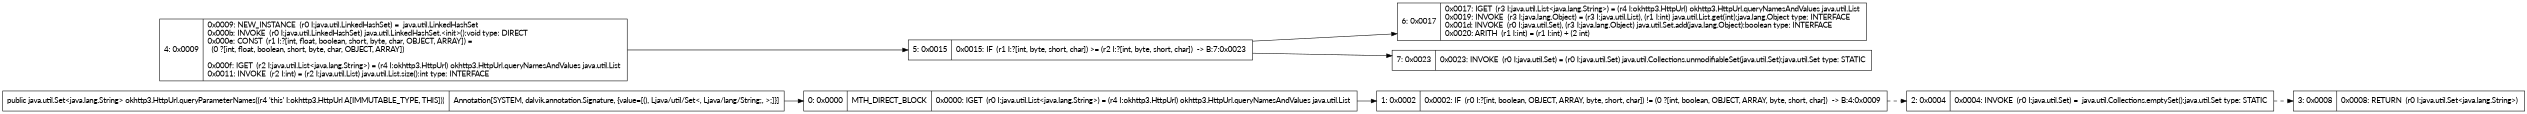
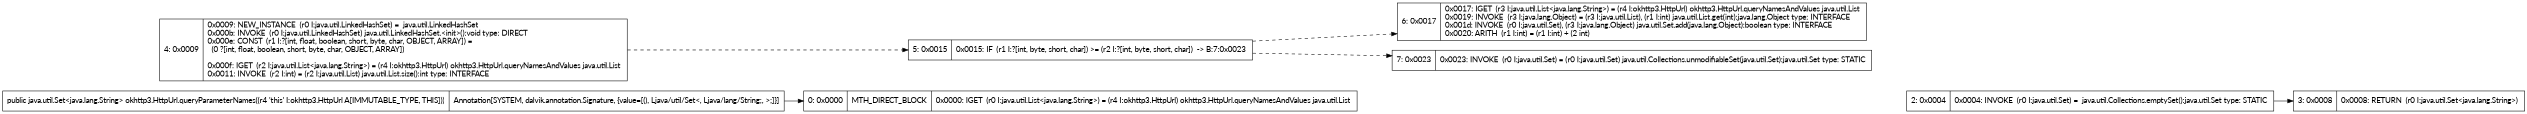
  digraph {
    fontname=Lato
    rankdir=LR
    node [fontname=Lato shape=record]
    edge [fontname=Lato]
    n1 [label="{0\:\ 0x0000|MTH_DIRECT_BLOCK\l|0x0000: IGET  (r0 I:java.util.List\<java.lang.String\>) = (r4 I:okhttp3.HttpUrl) okhttp3.HttpUrl.queryNamesAndValues java.util.List \l}"]
-   n2 [label="{1\:\ 0x0002|0x0002: IF  (r0 I:?[int, boolean, OBJECT, ARRAY, byte, short, char]) != (0 ?[int, boolean, OBJECT, ARRAY, byte, short, char])  \-\> B:4:0x0009 \l}"]
    n3 [label="{2\:\ 0x0004|0x0004: INVOKE  (r0 I:java.util.Set) =  java.util.Collections.emptySet():java.util.Set type: STATIC \l}"]
    n4 [label="{3\:\ 0x0008|0x0008: RETURN  (r0 I:java.util.Set\<java.lang.String\>) \l}"]
    n5 [label="{4\:\ 0x0009|0x0009: NEW_INSTANCE  (r0 I:java.util.LinkedHashSet) =  java.util.LinkedHashSet \l0x000b: INVOKE  (r0 I:java.util.LinkedHashSet) java.util.LinkedHashSet.\<init\>():void type: DIRECT \l0x000e: CONST  (r1 I:?[int, float, boolean, short, byte, char, OBJECT, ARRAY]) = \l  (0 ?[int, float, boolean, short, byte, char, OBJECT, ARRAY])\l \l0x000f: IGET  (r2 I:java.util.List\<java.lang.String\>) = (r4 I:okhttp3.HttpUrl) okhttp3.HttpUrl.queryNamesAndValues java.util.List \l0x0011: INVOKE  (r2 I:int) = (r2 I:java.util.List) java.util.List.size():int type: INTERFACE \l}"]
    n6 [label="{5\:\ 0x0015|0x0015: IF  (r1 I:?[int, byte, short, char]) \>= (r2 I:?[int, byte, short, char])  \-\> B:7:0x0023 \l}"]
    n7 [label="{6\:\ 0x0017|0x0017: IGET  (r3 I:java.util.List\<java.lang.String\>) = (r4 I:okhttp3.HttpUrl) okhttp3.HttpUrl.queryNamesAndValues java.util.List \l0x0019: INVOKE  (r3 I:java.lang.Object) = (r3 I:java.util.List), (r1 I:int) java.util.List.get(int):java.lang.Object type: INTERFACE \l0x001d: INVOKE  (r0 I:java.util.Set), (r3 I:java.lang.Object) java.util.Set.add(java.lang.Object):boolean type: INTERFACE \l0x0020: ARITH  (r1 I:int) = (r1 I:int) + (2 int) \l}"]
    n8 [label="{7\:\ 0x0023|0x0023: INVOKE  (r0 I:java.util.Set) = (r0 I:java.util.Set) java.util.Collections.unmodifiableSet(java.util.Set):java.util.Set type: STATIC \l}"]
    n9 [label="{public java.util.Set\<java.lang.String\> okhttp3.HttpUrl.queryParameterNames((r4 'this' I:okhttp3.HttpUrl A[IMMUTABLE_TYPE, THIS]))  | Annotation[SYSTEM, dalvik.annotation.Signature, \{value=[(), Ljava\/util\/Set\<, Ljava\/lang\/String;, \>;]\}]\l}"]
-   n1 -> n2
-   n2 -> n3 [style=dashed]
-   n3 -> n4 [style=dashed]
-   n5 -> n6
-   n6 -> n7 [style=solid]
-   n6 -> n8
+   n3 -> n4
+   n5 -> n6 [style=dashed]
+   n6 -> n7 [style=dashed]
+   n6 -> n8 [style=dashed]
    n9 -> n1
  }
